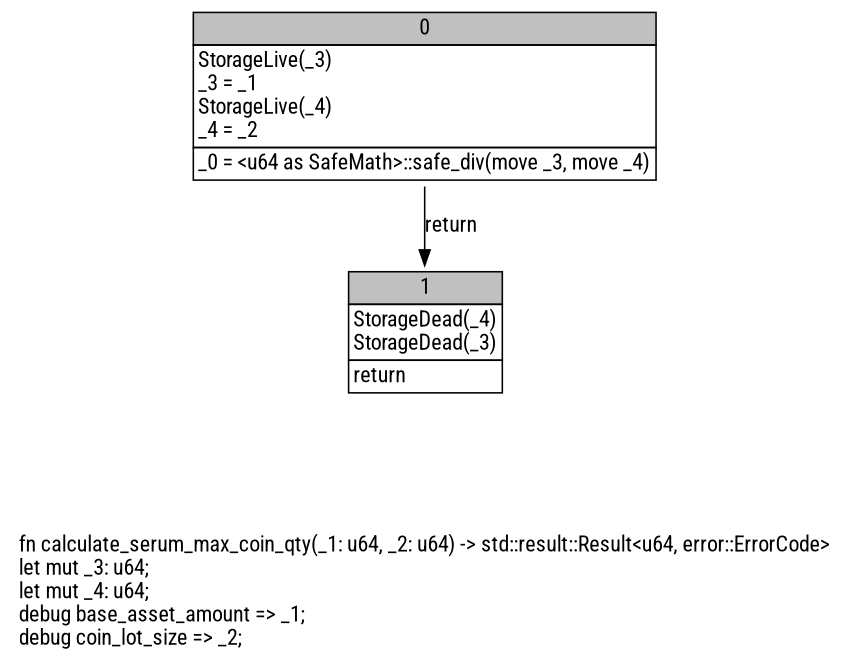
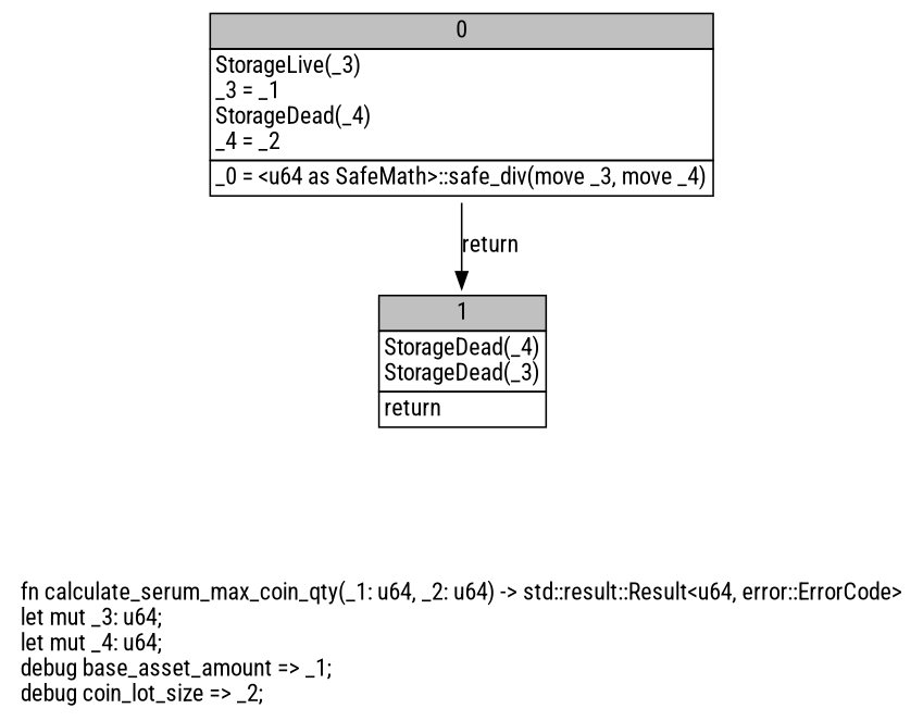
  digraph {
    fontname="Roboto Condensed"
    label=<fn calculate_serum_max_coin_qty(_1: u64, _2: u64) -&gt; std::result::Result&lt;u64, error::ErrorCode&gt;<br align="left"/>let mut _3: u64;<br align="left"/>let mut _4: u64;<br align="left"/>debug base_asset_amount =&gt; _1;<br align="left"/>debug coin_lot_size =&gt; _2;<br align="left"/>>
    node [fontname="Roboto Condensed" shape=none]
-   n1 [label=<<table border="0" cellborder="1" cellspacing="0"><tr><td bgcolor="gray" align="center" colspan="1">0</td></tr><tr><td align="left" balign="left">StorageLive(_3)<br/>_3 = _1<br/>StorageLive(_4)<br/>_4 = _2<br/></td></tr><tr><td align="left">_0 = &lt;u64 as SafeMath&gt;::safe_div(move _3, move _4)</td></tr></table>>]
+   n1 [label=<<table border="0" cellborder="1" cellspacing="0"><tr><td bgcolor="gray" align="center" colspan="1">0</td></tr><tr><td align="left" balign="left">StorageLive(_3)<br/>_3 = _1<br/>StorageDead(_4)<br/>_4 = _2<br/></td></tr><tr><td align="left">_0 = &lt;u64 as SafeMath&gt;::safe_div(move _3, move _4)</td></tr></table>>]
    n2 [label=<<table border="0" cellborder="1" cellspacing="0"><tr><td bgcolor="gray" align="center" colspan="1">1</td></tr><tr><td align="left" balign="left">StorageDead(_4)<br/>StorageDead(_3)<br/></td></tr><tr><td align="left">return</td></tr></table>>]
    n1 -> n2 [fontname="Roboto Condensed" label=return]
  }
